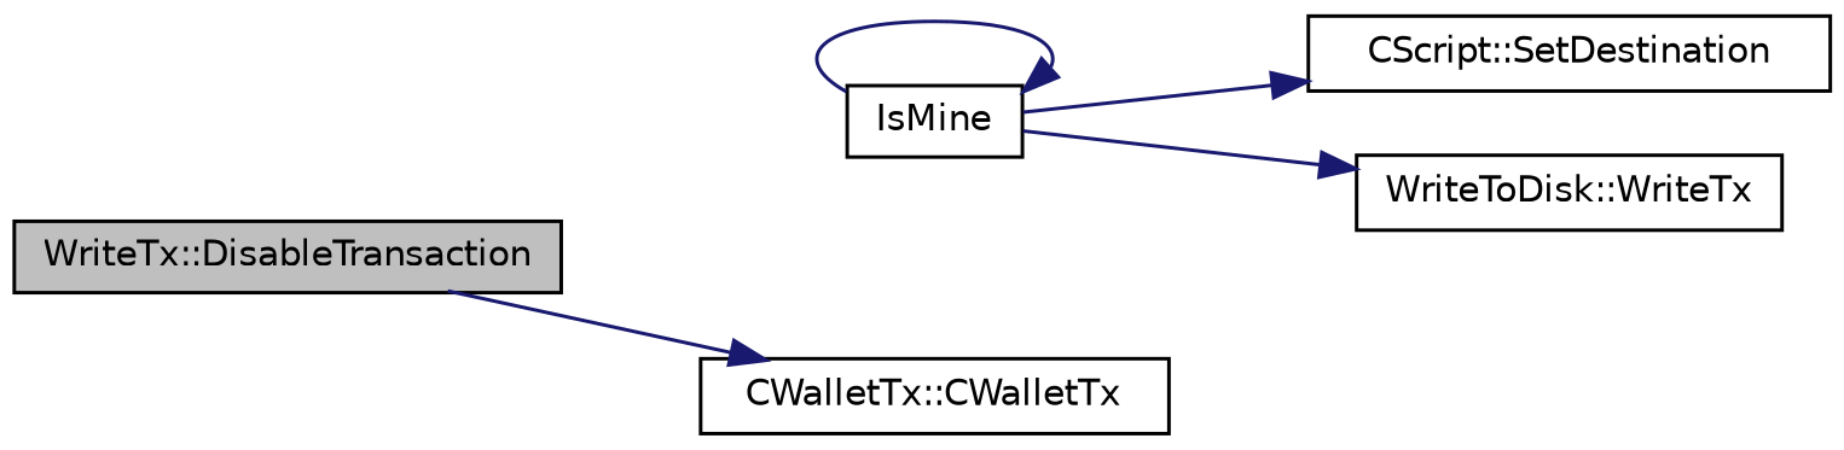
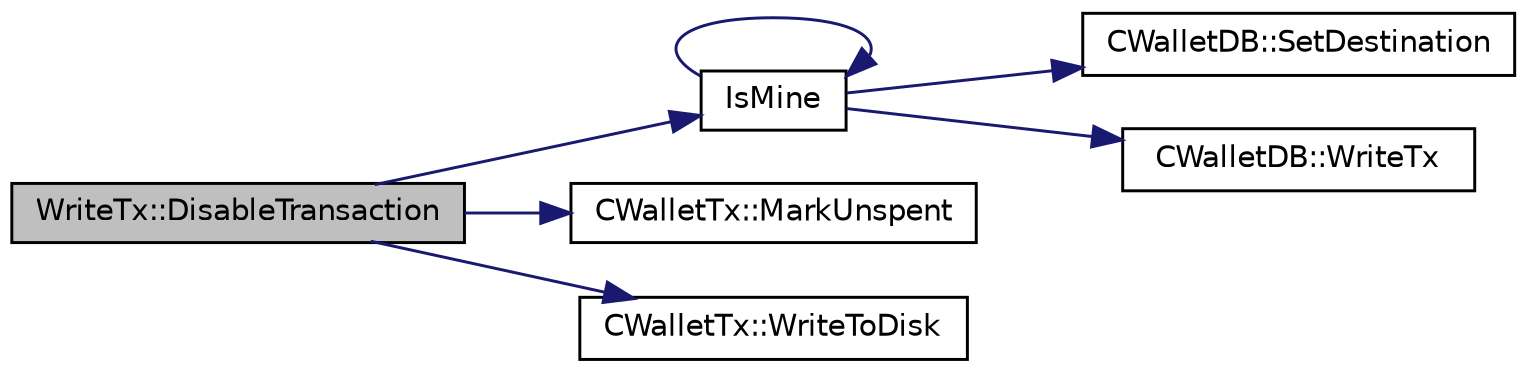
  digraph {
    rankdir=LR
    node [color=black fillcolor=white fontname=Helvetica fontsize=10 shape=record style=filled]
    edge [color=midnightblue fontname=Helvetica fontsize=10 labelfontname=Helvetica labelfontsize=10 style=solid]
    n1 [fillcolor=grey75 fontcolor=black height=0.2 label="WriteTx::DisableTransaction" width=0.4]
    n2 [height=0.2 label=IsMine width=0.4]
-   n4 [height=0.2 label="CWalletTx::CWalletTx" width=0.4]
-   n5 [height=0.2 label="CScript::SetDestination" width=0.4]
-   n6 [height=0.2 label="WriteToDisk::WriteTx" width=0.4]
+   n3 [height=0.2 label="CWalletTx::MarkUnspent" width=0.4]
+   n4 [height=0.2 label="CWalletTx::WriteToDisk" width=0.4]
+   n5 [height=0.2 label="CWalletDB::SetDestination" width=0.4]
+   n6 [height=0.2 label="CWalletDB::WriteTx" width=0.4]
+   n1 -> n2
+   n1 -> n3
    n1 -> n4
    n2 -> n2
    n2 -> n5
    n2 -> n6
  }
